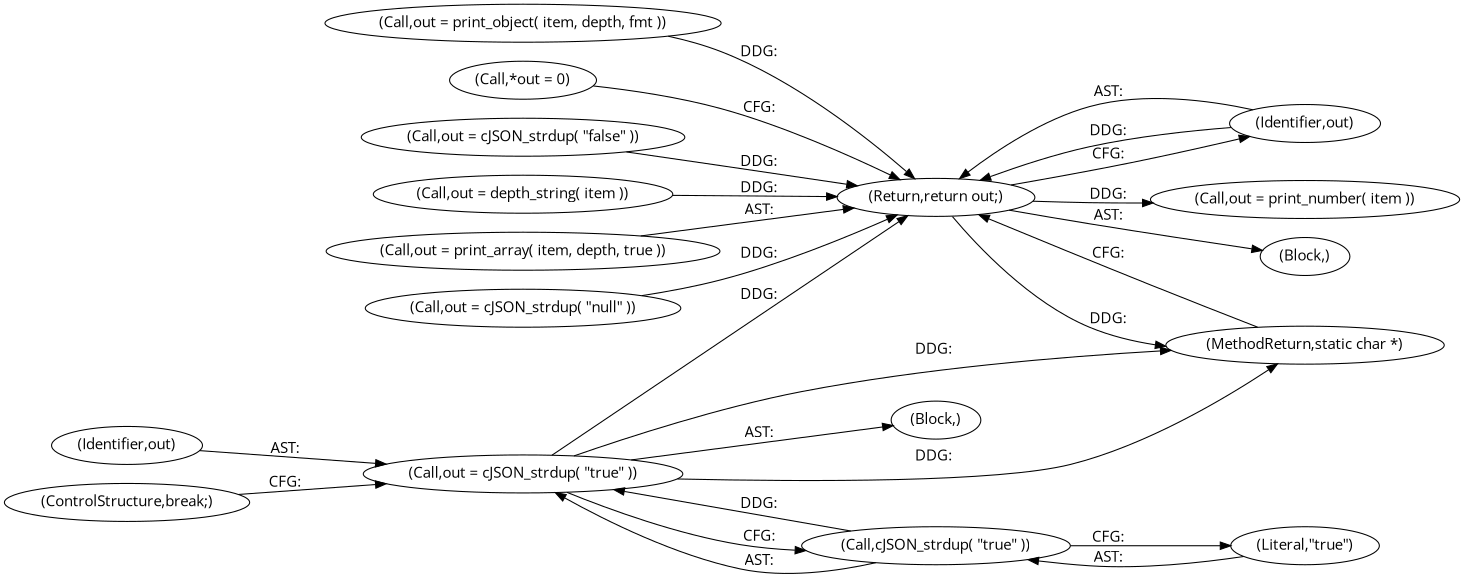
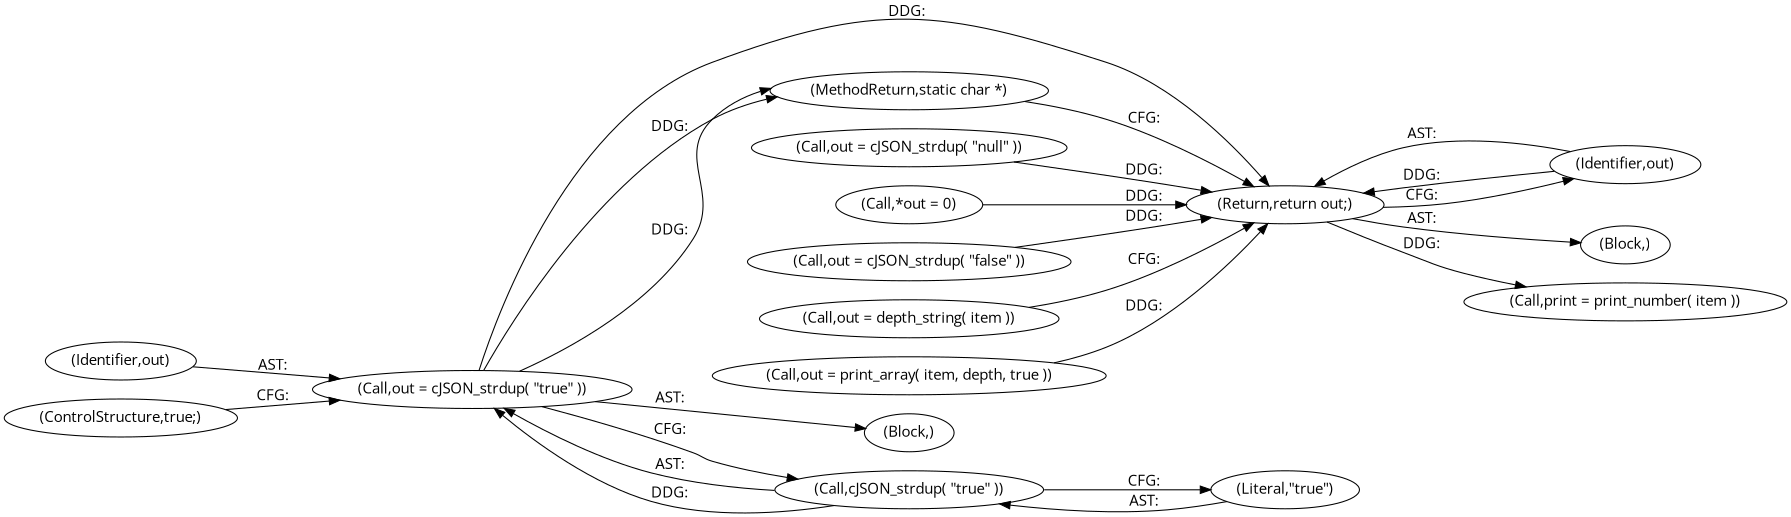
  digraph {
    fontname="Open Sans"
    rankdir=LR
    node [fontname="Open Sans"]
    edge [fontname="Open Sans"]
    n1 [label="(Call,out = cJSON_strdup( \"true\" ))"]
    n2 [label="(Call,cJSON_strdup( \"true\" ))"]
    n3 [label="(Return,return out;)"]
    n4 [label="(Block,)"]
    n5 [label="(MethodReturn,static char *)"]
    n6 [label="(Literal,\"true\")"]
    n7 [label="(Identifier,out)"]
    n8 [label="(Block,)"]
-   n9 [label="(Call,out = print_number( item ))"]
+   n9 [label="(Call,print = print_number( item ))"]
    n10 [label="(Call,out = cJSON_strdup( \"null\" ))"]
    n11 [label="(Identifier,out)"]
-   n12 [label="(Call,out = print_object( item, depth, fmt ))"]
    n13 [label="(Call,*out = 0)"]
-   n14 [label="(ControlStructure,break;)"]
+   n14 [label="(ControlStructure,true;)"]
    n15 [label="(Call,out = cJSON_strdup( \"false\" ))"]
    n16 [label="(Call,out = depth_string( item ))"]
    n17 [label="(Call,out = print_array( item, depth, true ))"]
    n1 -> n2 [label="CFG: "]
    n1 -> n3 [label="DDG: "]
    n1 -> n4 [label="AST: "]
    n1 -> n5 [label="DDG: "]
    n1 -> n5 [label="DDG: "]
    n2 -> n1 [label="AST: "]
    n2 -> n1 [label="DDG: "]
    n2 -> n6 [label="CFG: "]
-   n3 -> n5 [label="DDG: "]
    n3 -> n7 [label="CFG: "]
    n3 -> n8 [label="AST: "]
    n3 -> n9 [label="DDG: "]
    n5 -> n3 [label="CFG: "]
    n6 -> n2 [label="AST: "]
    n7 -> n3 [label="AST: "]
    n7 -> n3 [label="DDG: "]
    n10 -> n3 [label="DDG: "]
    n11 -> n1 [label="AST: "]
-   n12 -> n3 [label="DDG: "]
-   n13 -> n3 [label="CFG: "]
+   n13 -> n3 [label="DDG: "]
    n14 -> n1 [label="CFG: "]
    n15 -> n3 [label="DDG: "]
-   n16 -> n3 [label="DDG: "]
-   n17 -> n3 [label="AST: "]
+   n16 -> n3 [label="CFG: "]
+   n17 -> n3 [label="DDG: "]
  }
